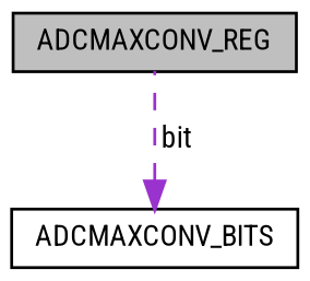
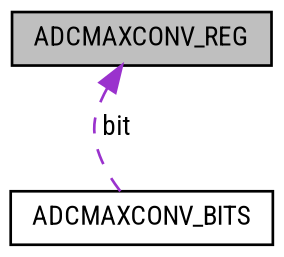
  digraph {
    fontname="Roboto Condensed"
    node [color=black fontname="Roboto Condensed" fontsize=10 shape=record style=filled]
    n1 [fillcolor=grey75 fontcolor=black height=0.2 label=ADCMAXCONV_REG width=0.4]
    n2 [fillcolor=white height=0.2 label=ADCMAXCONV_BITS width=0.4]
-   n2 -> n1 [color=darkorchid3 dir=back fontname="Roboto Condensed" fontsize=10 label=" bit" labelfontname=Helvetica labelfontsize=10 style=dashed]
+   n1 -> n2 [color=darkorchid3 dir=back fontname="Roboto Condensed" fontsize=10 label=" bit" labelfontname=Helvetica labelfontsize=10 style=dashed]
  }
